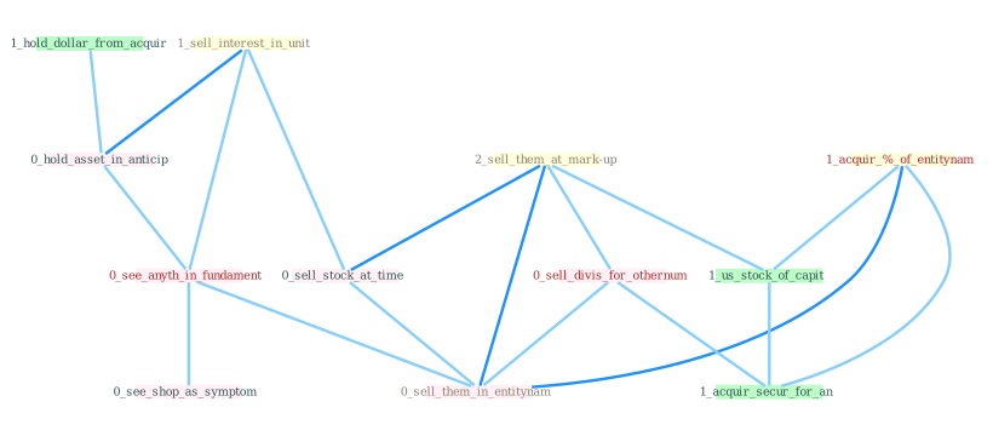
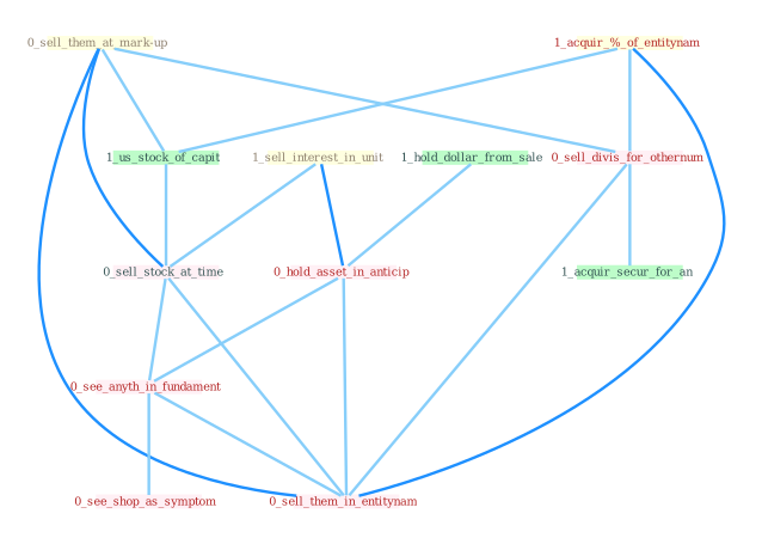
  graph {
    node [color="#fff0f5" fixedsize=true fontcolor="#b22222" fontsize=4 shape=polygon style=filled]
    edge [color="#87cefa" w=1]
-   "0_sell_them_at_mark-up " [color="#ffffe0" fontcolor="#8b7d6b" height=.06 width=.5 label="2_sell_them_at_mark-up"]
+   "0_sell_them_at_mark-up " [color="#ffffe0" fontcolor="#8b7d6b" height=.06 width=.5]
    "1_acquir_%_of_entitynam " [color="#ffffe0" height=.06 width=.5]
    "1_sell_interest_in_unit " [color="#ffffe0" fontcolor="#8b7d6b" height=.06 width=.5]
    "0_sell_divis_for_othernum " [height=.06 width=.5]
-   "0_hold_asset_in_anticip " [fontcolor="#2f4f4f" height=.06 width=.5]
+   "0_hold_asset_in_anticip " [height=.06 width=.5]
    "0_sell_stock_at_time " [fontcolor="#2f4f4f" height=.06 width=.5]
    "0_see_anyth_in_fundament " [height=.06 width=.5]
-   "0_see_shop_as_symptom " [fontcolor="#2f4f4f" height=.06 width=.5]
-   "0_sell_them_in_entitynam " [fontcolor="#8b7d6b" height=.06 width=.5]
+   "0_see_shop_as_symptom " [height=.06 width=.5]
+   "0_sell_them_in_entitynam " [height=.06 width=.5]
    "1_us_stock_of_capit " [color="#BDFCC9" fontcolor="#2f4f4f" height=.06 width=.5]
    "1_acquir_secur_for_an " [color="#BDFCC9" fontcolor="#2f4f4f" height=.06 width=.5]
-   "1_hold_dollar_from_sale " [color="#BDFCC9" fontcolor="#2f4f4f" height=.06 width=.5 label="1_hold_dollar_from_acquir"]
+   "1_hold_dollar_from_sale " [color="#BDFCC9" fontcolor="#2f4f4f" height=.06 width=.5]
    subgraph sub_1 {
      "0_sell_them_at_mark-up "
      "1_acquir_%_of_entitynam "
      "1_sell_interest_in_unit "
    }
    subgraph sub_2 {
      "0_sell_divis_for_othernum "
      "0_hold_asset_in_anticip "
      "0_sell_stock_at_time "
      "0_see_anyth_in_fundament "
      "0_see_shop_as_symptom "
      "0_sell_them_in_entitynam "
    }
    "0_sell_them_at_mark-up " -- "0_sell_divis_for_othernum "
    "0_sell_them_at_mark-up " -- "0_sell_stock_at_time " [color="#1e90ff" w=2]
    "0_sell_them_at_mark-up " -- "0_sell_them_in_entitynam " [color="#1e90ff" w=2]
    "0_sell_them_at_mark-up " -- "1_us_stock_of_capit "
    "1_acquir_%_of_entitynam " -- "0_sell_them_in_entitynam " [color="#1e90ff"]
    "1_acquir_%_of_entitynam " -- "1_us_stock_of_capit "
-   "1_acquir_%_of_entitynam " -- "1_acquir_secur_for_an "
+   "1_acquir_%_of_entitynam " -- "0_sell_divis_for_othernum "
    "1_sell_interest_in_unit " -- "0_hold_asset_in_anticip " [color="#1e90ff"]
    "1_sell_interest_in_unit " -- "0_sell_stock_at_time "
-   "1_sell_interest_in_unit " -- "0_see_anyth_in_fundament "
+   "0_sell_stock_at_time " -- "0_see_anyth_in_fundament "
    "0_sell_divis_for_othernum " -- "0_sell_them_in_entitynam "
    "0_sell_divis_for_othernum " -- "1_acquir_secur_for_an "
    "0_hold_asset_in_anticip " -- "0_see_anyth_in_fundament "
+   "0_hold_asset_in_anticip " -- "0_sell_them_in_entitynam "
    "0_sell_stock_at_time " -- "0_sell_them_in_entitynam "
    "0_see_anyth_in_fundament " -- "0_see_shop_as_symptom "
    "0_see_anyth_in_fundament " -- "0_sell_them_in_entitynam "
-   "1_us_stock_of_capit " -- "1_acquir_secur_for_an "
+   "1_us_stock_of_capit " -- "0_sell_stock_at_time "
    "1_hold_dollar_from_sale " -- "0_hold_asset_in_anticip "
  }
